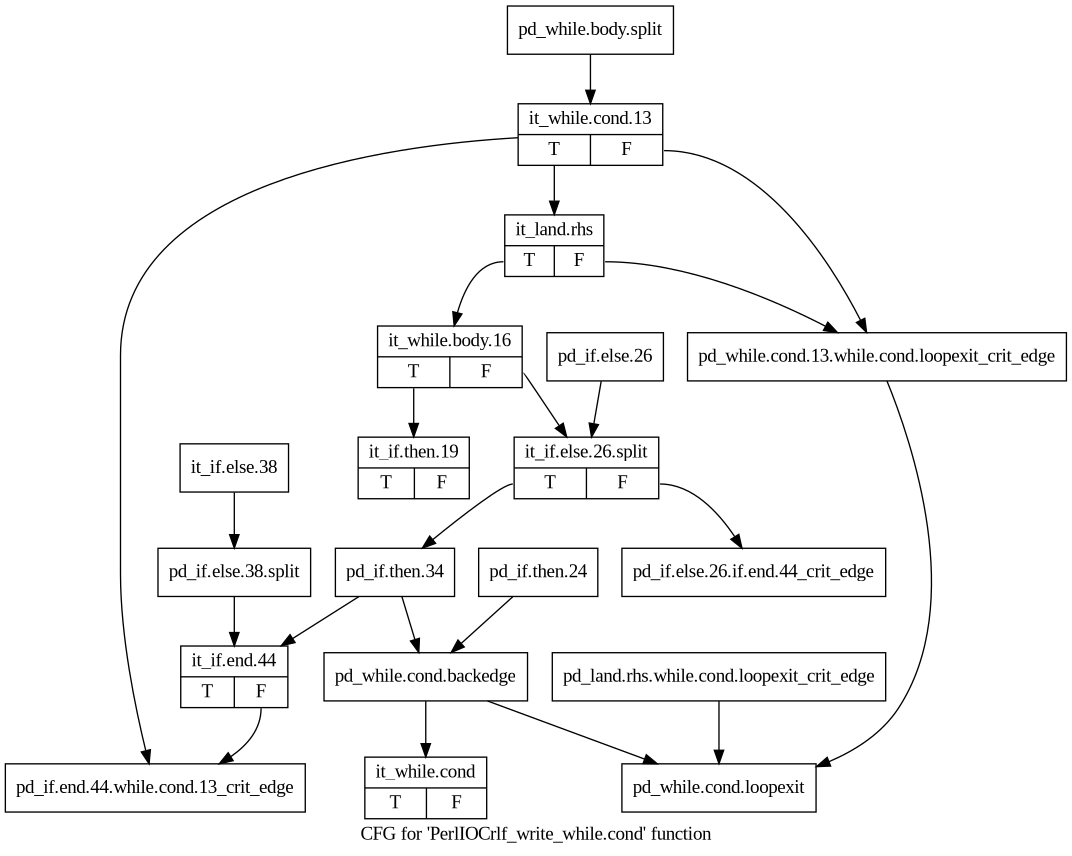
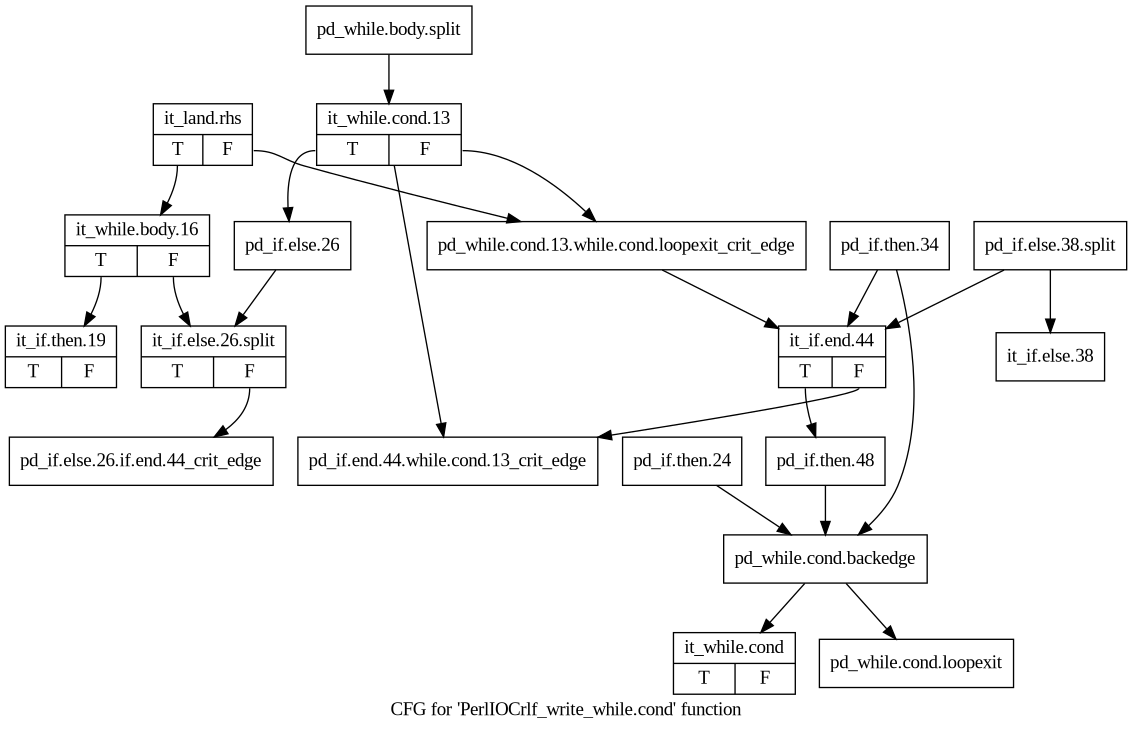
  digraph {
    fontname="Liberation Serif"
    label="CFG for 'PerlIOCrlf_write_while.cond' function"
    node [fontname="Liberation Serif" shape=record]
    edge [fontname="Liberation Serif"]
    n1 [label="{it_while.cond|{<s0>T|<s1>F}}"]
    n2 [label="{pd_while.body.split}"]
    n3 [label="{it_while.cond.13|{<s0>T|<s1>F}}"]
    n4 [label="{it_land.rhs|{<s0>T|<s1>F}}"]
    n5 [label="{pd_while.cond.13.while.cond.loopexit_crit_edge}"]
    n6 [label="{pd_if.end.44.while.cond.13_crit_edge}"]
    n7 [label="{it_while.body.16|{<s0>T|<s1>F}}"]
    n8 [label="{pd_while.cond.loopexit}"]
    n9 [label="{it_if.then.19|{<s0>T|<s1>F}}"]
    n10 [label="{it_if.else.26.split|{<s0>T|<s1>F}}"]
-   n11 [label="{pd_land.rhs.while.cond.loopexit_crit_edge}"]
    n12 [label="{pd_while.cond.backedge}"]
    n13 [label="{it_if.else.38}"]
    n14 [label="{pd_if.else.38.split}"]
    n15 [label="{pd_if.then.24}"]
    n16 [label="{pd_if.else.26}"]
    n17 [label="{it_if.end.44|{<s0>T|<s1>F}}"]
+   n18 [label="{pd_if.then.48}"]
    n19 [label="{pd_if.then.34}"]
    n20 [label="{pd_if.else.26.if.end.44_crit_edge}"]
    n2 -> n3
-   n3 -> n4 [tailport=s0]
+   n3 -> n16 [tailport=s0]
    n3 -> n5 [tailport=s1]
    n3 -> n6
    n4 -> n5 [tailport=s1]
    n4 -> n7 [tailport=s0]
-   n5 -> n8
+   n5 -> n17
    n7 -> n9 [tailport=s0]
    n7 -> n10 [tailport=s1]
-   n10 -> n19 [tailport=s0]
    n10 -> n20 [tailport=s1]
-   n11 -> n8
    n12 -> n1
    n12 -> n8
-   n13 -> n14
+   n14 -> n13
    n14 -> n17
    n15 -> n12
    n16 -> n10
    n17 -> n6 [tailport=s1]
+   n17 -> n18 [tailport=s0]
+   n18 -> n12
    n19 -> n12
    n19 -> n17
  }
